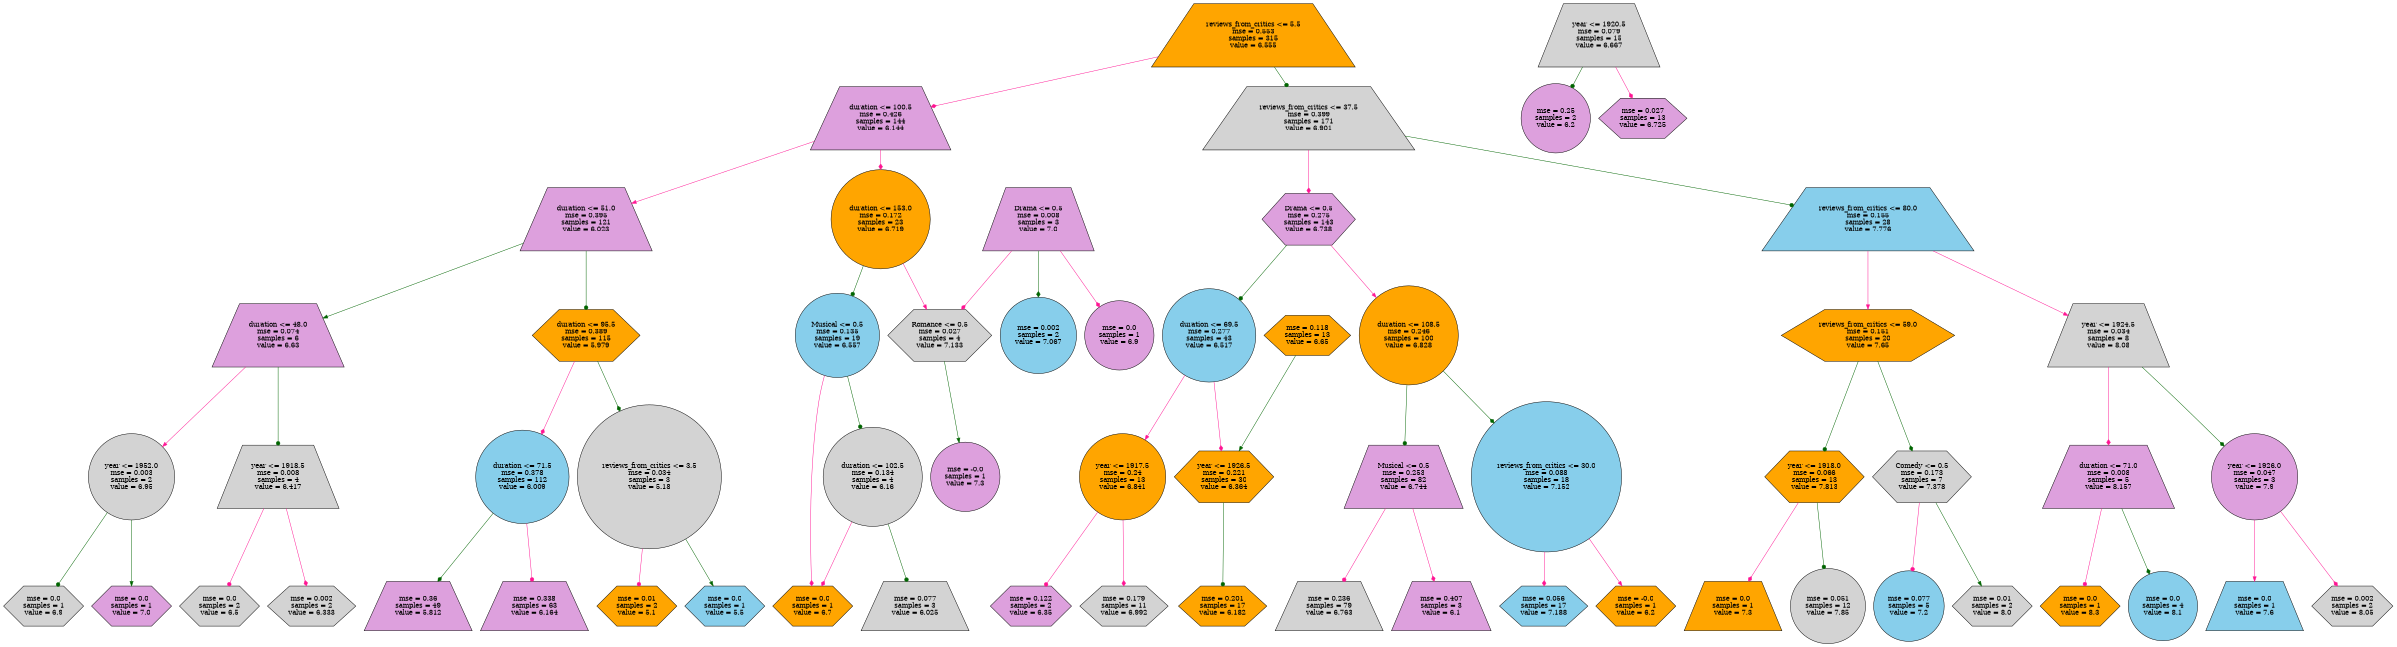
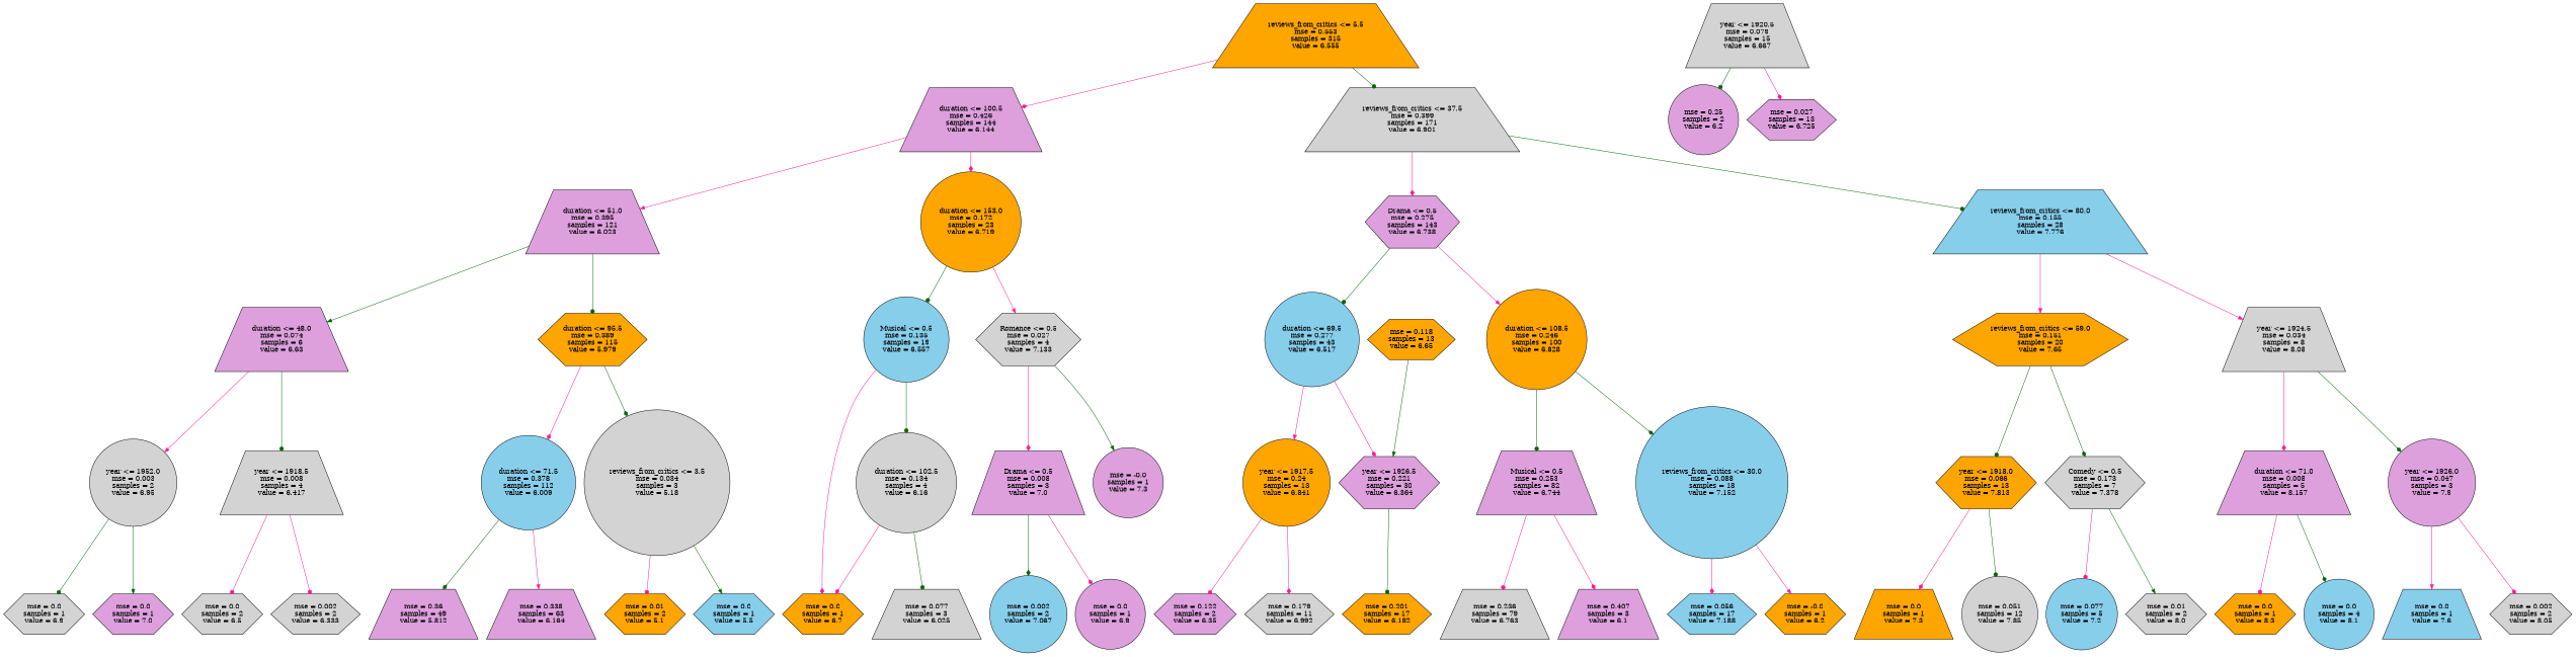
  digraph {
    node [fillcolor=lightgrey shape=hexagon style=filled]
    edge [arrowhead=diamond color=deeppink]
    n1 [fillcolor=orange label="reviews_from_critics <= 5.5\nmse = 0.553\nsamples = 315\nvalue = 6.555" shape=trapezium]
    n2 [fillcolor=plum label="duration <= 100.5\nmse = 0.426\nsamples = 144\nvalue = 6.144" shape=trapezium]
    n3 [label="reviews_from_critics <= 37.5\nmse = 0.399\nsamples = 171\nvalue = 6.901" shape=trapezium]
    n4 [fillcolor=plum label="duration <= 51.0\nmse = 0.395\nsamples = 121\nvalue = 6.023" shape=trapezium]
    n5 [fillcolor=orange label="duration <= 153.0\nmse = 0.172\nsamples = 23\nvalue = 6.719" shape=circle]
    n6 [fillcolor=plum label="Drama <= 0.5\nmse = 0.275\nsamples = 143\nvalue = 6.738"]
    n7 [fillcolor=skyblue label="reviews_from_critics <= 80.0\nmse = 0.155\nsamples = 28\nvalue = 7.776" shape=trapezium]
    n8 [fillcolor=plum label="duration <= 48.0\nmse = 0.074\nsamples = 6\nvalue = 6.63" shape=trapezium]
    n9 [fillcolor=orange label="duration <= 95.5\nmse = 0.389\nsamples = 115\nvalue = 5.979"]
    n10 [fillcolor=skyblue label="Musical <= 0.5\nmse = 0.135\nsamples = 19\nvalue = 6.557" shape=circle]
    n11 [label="Romance <= 0.5\nmse = 0.027\nsamples = 4\nvalue = 7.133"]
    n12 [label="year <= 1952.0\nmse = 0.003\nsamples = 2\nvalue = 6.95" shape=circle]
    n13 [label="year <= 1918.5\nmse = 0.008\nsamples = 4\nvalue = 6.417" shape=trapezium]
    n14 [fillcolor=skyblue label="duration <= 71.5\nmse = 0.378\nsamples = 112\nvalue = 6.009" shape=circle]
    n15 [label="reviews_from_critics <= 3.5\nmse = 0.034\nsamples = 3\nvalue = 5.18" shape=circle]
    n16 [label="mse = 0.0\nsamples = 1\nvalue = 6.9"]
    n17 [fillcolor=plum label="mse = 0.0\nsamples = 1\nvalue = 7.0"]
    n18 [label="mse = 0.0\nsamples = 2\nvalue = 6.5"]
    n19 [label="mse = 0.002\nsamples = 2\nvalue = 6.333"]
    n20 [fillcolor=plum label="mse = 0.36\nsamples = 49\nvalue = 5.812" shape=trapezium]
    n21 [fillcolor=plum label="mse = 0.338\nsamples = 63\nvalue = 6.164" shape=trapezium]
    n22 [fillcolor=orange label="mse = 0.01\nsamples = 2\nvalue = 5.1"]
    n23 [fillcolor=skyblue label="mse = 0.0\nsamples = 1\nvalue = 5.5"]
    n24 [label="duration <= 102.5\nmse = 0.134\nsamples = 4\nvalue = 6.16" shape=circle]
    n25 [fillcolor=orange label="mse = 0.0\nsamples = 1\nvalue = 6.7"]
    n26 [fillcolor=plum label="Drama <= 0.5\nmse = 0.008\nsamples = 3\nvalue = 7.0" shape=trapezium]
    n27 [fillcolor=plum label="mse = -0.0\nsamples = 1\nvalue = 7.3" shape=circle]
    n28 [label="year <= 1920.5\nmse = 0.079\nsamples = 15\nvalue = 6.667" shape=trapezium]
    n29 [fillcolor=plum label="mse = 0.25\nsamples = 2\nvalue = 6.2" shape=circle]
    n30 [fillcolor=plum label="mse = 0.027\nsamples = 13\nvalue = 6.725"]
    n31 [label="mse = 0.077\nsamples = 3\nvalue = 6.025" shape=trapezium]
    n32 [fillcolor=skyblue label="mse = 0.002\nsamples = 2\nvalue = 7.067" shape=circle]
    n33 [fillcolor=plum label="mse = 0.0\nsamples = 1\nvalue = 6.9" shape=circle]
    n34 [fillcolor=skyblue label="duration <= 69.5\nmse = 0.277\nsamples = 43\nvalue = 6.517" shape=circle]
    n35 [fillcolor=orange label="duration <= 108.5\nmse = 0.246\nsamples = 100\nvalue = 6.828" shape=circle]
    n36 [fillcolor=orange label="reviews_from_critics <= 59.0\nmse = 0.151\nsamples = 20\nvalue = 7.65"]
    n37 [label="year <= 1924.5\nmse = 0.034\nsamples = 8\nvalue = 8.08" shape=trapezium]
    n38 [fillcolor=orange label="year <= 1917.5\nmse = 0.24\nsamples = 13\nvalue = 6.841" shape=circle]
-   n39 [fillcolor=orange label="year <= 1926.5\nmse = 0.221\nsamples = 30\nvalue = 6.364"]
+   n39 [fillcolor=plum label="year <= 1926.5\nmse = 0.221\nsamples = 30\nvalue = 6.364"]
    n40 [fillcolor=plum label="Musical <= 0.5\nmse = 0.253\nsamples = 82\nvalue = 6.744" shape=trapezium]
    n41 [fillcolor=skyblue label="reviews_from_critics <= 30.0\nmse = 0.088\nsamples = 18\nvalue = 7.152" shape=circle]
    n42 [fillcolor=plum label="mse = 0.122\nsamples = 2\nvalue = 6.35"]
    n43 [label="mse = 0.179\nsamples = 11\nvalue = 6.992"]
    n44 [fillcolor=orange label="mse = 0.201\nsamples = 17\nvalue = 6.182"]
    n45 [fillcolor=orange label="mse = 0.118\nsamples = 13\nvalue = 6.65"]
    n46 [label="mse = 0.236\nsamples = 79\nvalue = 6.763" shape=trapezium]
    n47 [fillcolor=plum label="mse = 0.407\nsamples = 3\nvalue = 6.1" shape=trapezium]
    n48 [fillcolor=skyblue label="mse = 0.056\nsamples = 17\nvalue = 7.188"]
    n49 [fillcolor=orange label="mse = -0.0\nsamples = 1\nvalue = 6.2"]
    n50 [fillcolor=orange label="year <= 1918.0\nmse = 0.066\nsamples = 13\nvalue = 7.813"]
    n51 [label="Comedy <= 0.5\nmse = 0.173\nsamples = 7\nvalue = 7.378"]
    n52 [fillcolor=plum label="duration <= 71.0\nmse = 0.008\nsamples = 5\nvalue = 8.157" shape=trapezium]
    n53 [fillcolor=plum label="year <= 1926.0\nmse = 0.047\nsamples = 3\nvalue = 7.9" shape=circle]
    n54 [fillcolor=orange label="mse = 0.0\nsamples = 1\nvalue = 7.3" shape=trapezium]
    n55 [label="mse = 0.051\nsamples = 12\nvalue = 7.85" shape=circle]
    n56 [fillcolor=skyblue label="mse = 0.077\nsamples = 5\nvalue = 7.2" shape=circle]
    n57 [label="mse = 0.01\nsamples = 2\nvalue = 8.0"]
    n58 [fillcolor=orange label="mse = 0.0\nsamples = 1\nvalue = 8.3"]
    n59 [fillcolor=skyblue label="mse = 0.0\nsamples = 4\nvalue = 8.1" shape=circle]
    n60 [fillcolor=skyblue label="mse = 0.0\nsamples = 1\nvalue = 7.6" shape=trapezium]
    n61 [label="mse = 0.002\nsamples = 2\nvalue = 8.05"]
    n1 -> n2
    n1 -> n3 [arrowhead=dot color=darkgreen]
    n2 -> n4 [arrowhead=normal]
    n2 -> n5
    n3 -> n6
    n3 -> n7 [arrowhead=dot color=darkgreen]
    n4 -> n8 [arrowhead=normal color=darkgreen]
    n4 -> n9 [arrowhead=dot color=darkgreen]
    n5 -> n10 [arrowhead=dot color=darkgreen]
    n5 -> n11 [arrowhead=normal]
    n6 -> n34 [arrowhead=dot color=darkgreen]
    n6 -> n35 [arrowhead=normal]
    n7 -> n36 [arrowhead=normal]
    n7 -> n37 [arrowhead=normal]
    n8 -> n12 [arrowhead=normal]
    n8 -> n13 [arrowhead=dot color=darkgreen]
    n9 -> n14
    n9 -> n15 [color=darkgreen]
    n10 -> n24 [arrowhead=dot color=darkgreen]
    n10 -> n25
-   n26 -> n11
+   n11 -> n26
    n11 -> n27 [arrowhead=normal color=darkgreen]
    n12 -> n16 [arrowhead=dot color=darkgreen]
    n12 -> n17 [arrowhead=normal color=darkgreen]
    n13 -> n18 [arrowhead=dot]
-   n13 -> n19
+   n13 -> n19 [arrowhead=dot]
    n14 -> n20 [color=darkgreen]
-   n14 -> n21 [arrowhead=dot]
+   n14 -> n21 [arrowhead=normal]
    n15 -> n22 [arrowhead=dot]
    n15 -> n23 [arrowhead=normal color=darkgreen]
    n24 -> n25
    n24 -> n31 [arrowhead=dot color=darkgreen]
    n26 -> n32 [color=darkgreen]
    n26 -> n33
    n28 -> n29 [arrowhead=dot color=darkgreen]
    n28 -> n30
    n34 -> n38 [arrowhead=normal]
    n34 -> n39
    n35 -> n40 [arrowhead=dot color=darkgreen]
    n35 -> n41 [color=darkgreen]
    n36 -> n50 [arrowhead=dot color=darkgreen]
    n36 -> n51 [color=darkgreen]
    n37 -> n52
    n37 -> n53 [color=darkgreen]
    n38 -> n42 [arrowhead=dot]
    n38 -> n43
    n39 -> n44 [arrowhead=dot color=darkgreen]
    n40 -> n46 [arrowhead=dot]
    n40 -> n47
    n41 -> n48
    n41 -> n49 [arrowhead=normal]
    n45 -> n39 [arrowhead=normal color=darkgreen]
    n50 -> n54
    n50 -> n55 [arrowhead=dot color=darkgreen]
    n51 -> n56 [arrowhead=dot]
    n51 -> n57 [arrowhead=normal color=darkgreen]
    n52 -> n58 [arrowhead=dot]
    n52 -> n59 [color=darkgreen]
    n53 -> n60 [arrowhead=normal]
    n53 -> n61
  }
